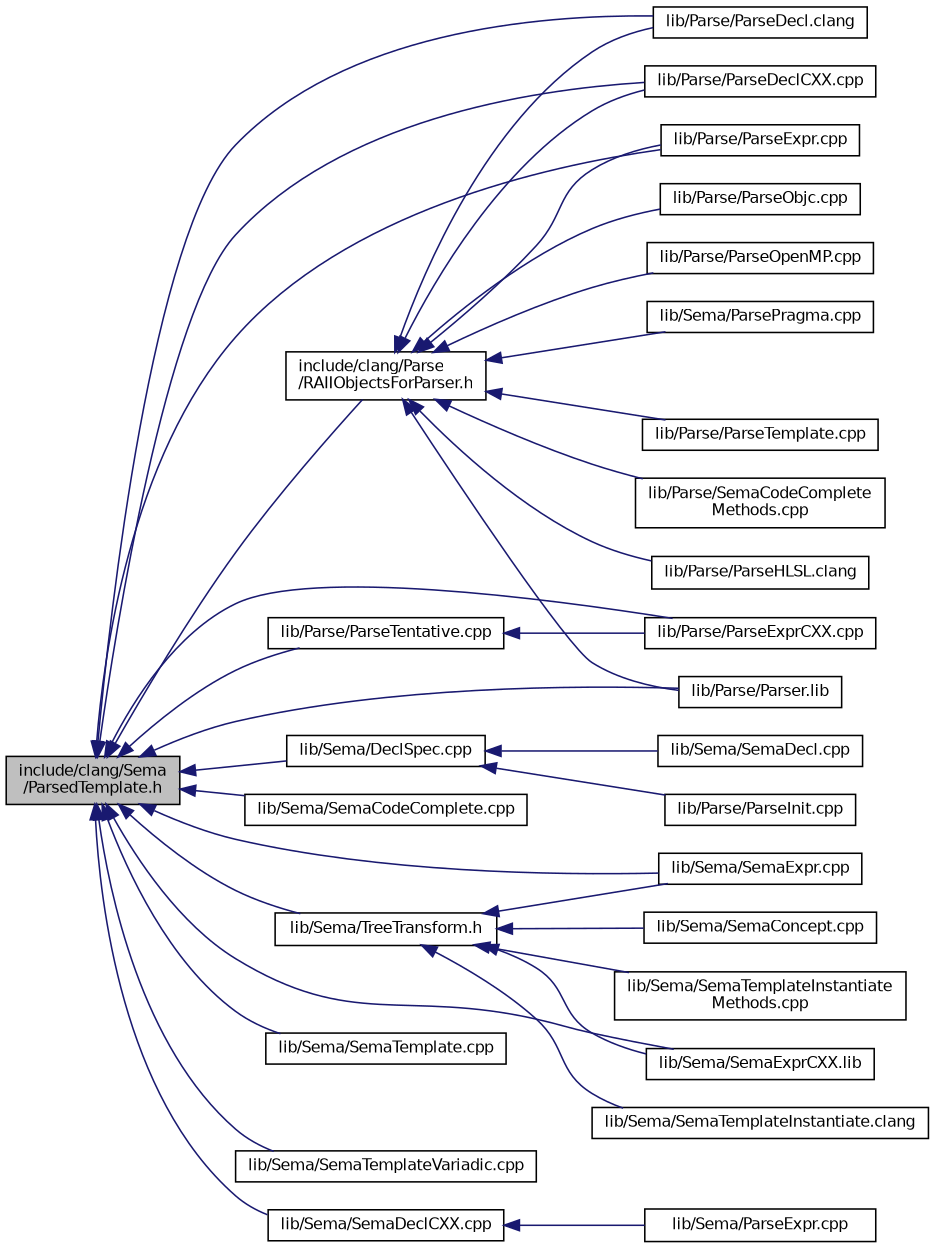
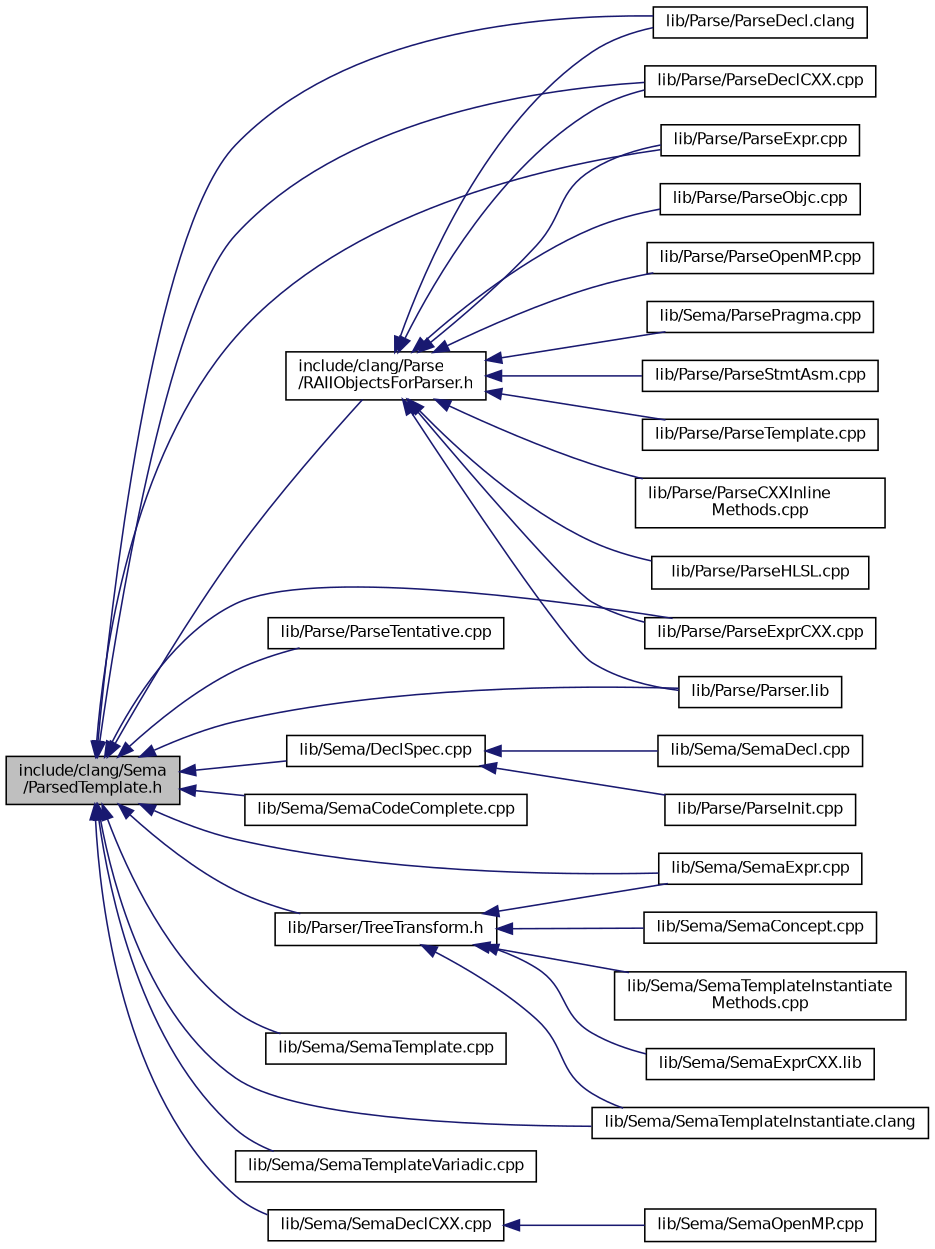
  digraph {
    rankdir=LR
    node [color=black fontname=Helvetica fontsize=10 shape=record]
    edge [color=midnightblue dir=back fontname=Helvetica fontsize=10 labelfontname=Helvetica labelfontsize=10 style=solid]
    n1 [fillcolor=grey75 fontcolor=black height=0.2 label="include/clang/Sema\l/ParsedTemplate.h" style=filled width=0.4]
    n2 [height=0.2 label="include/clang/Parse\l/RAIIObjectsForParser.h" width=0.4]
    n3 [height=0.2 label="lib/Parse/ParseDecl.clang" width=0.4]
    n4 [height=0.2 label="lib/Parse/ParseDeclCXX.cpp" width=0.4]
    n5 [height=0.2 label="lib/Parse/ParseExpr.cpp" width=0.4]
    n6 [height=0.2 label="lib/Parse/ParseExprCXX.cpp" width=0.4]
    n7 [height=0.2 label="lib/Parse/Parser.lib" width=0.4]
    n8 [height=0.2 label="lib/Parse/ParseTentative.cpp" width=0.4]
    n9 [height=0.2 label="lib/Sema/DeclSpec.cpp" width=0.4]
    n10 [height=0.2 label="lib/Sema/SemaCodeComplete.cpp" width=0.4]
-   n11 [height=0.2 label="lib/Sema/TreeTransform.h" width=0.4]
+   n11 [height=0.2 label="lib/Parser/TreeTransform.h" width=0.4]
    n12 [height=0.2 label="lib/Sema/SemaExpr.cpp" width=0.4]
    n13 [height=0.2 label="lib/Sema/SemaExprCXX.lib" width=0.4]
    n14 [height=0.2 label="lib/Sema/SemaTemplate.cpp" width=0.4]
    n15 [height=0.2 label="lib/Sema/SemaDeclCXX.cpp" width=0.4]
    n16 [height=0.2 label="lib/Sema/SemaTemplateVariadic.cpp" width=0.4]
    n17 [height=0.2 label="lib/Parse/ParseTemplate.cpp" width=0.4]
-   n18 [height=0.2 label="lib/Parse/SemaCodeComplete\lMethods.cpp" width=0.4]
-   n19 [height=0.2 label="lib/Parse/ParseHLSL.clang" width=0.4]
+   n18 [height=0.2 label="lib/Parse/ParseCXXInline\lMethods.cpp" width=0.4]
+   n19 [height=0.2 label="lib/Parse/ParseHLSL.cpp" width=0.4]
    n20 [height=0.2 label="lib/Parse/ParseObjc.cpp" width=0.4]
    n21 [height=0.2 label="lib/Parse/ParseOpenMP.cpp" width=0.4]
    n22 [height=0.2 label="lib/Sema/ParsePragma.cpp" width=0.4]
+   n23 [height=0.2 label="lib/Parse/ParseStmtAsm.cpp" width=0.4]
    n24 [height=0.2 label="lib/Sema/SemaDecl.cpp" width=0.4]
    n25 [height=0.2 label="lib/Parse/ParseInit.cpp" width=0.4]
    n26 [height=0.2 label="lib/Sema/SemaConcept.cpp" width=0.4]
    n27 [height=0.2 label="lib/Sema/SemaTemplateInstantiate.clang" width=0.4]
    n28 [height=0.2 label="lib/Sema/SemaTemplateInstantiate\lMethods.cpp" width=0.4]
-   n29 [height=0.2 label="lib/Sema/ParseExpr.cpp" width=0.4]
+   n29 [height=0.2 label="lib/Sema/SemaOpenMP.cpp" width=0.4]
    n1 -> n2
    n1 -> n3
    n1 -> n4
    n1 -> n5
    n1 -> n6
    n1 -> n7
    n1 -> n8
    n1 -> n9
    n1 -> n10
    n1 -> n11
    n1 -> n12
-   n1 -> n13
+   n1 -> n27
    n1 -> n14
    n1 -> n15
    n1 -> n16
    n2 -> n3
    n2 -> n4
    n2 -> n5
-   n8 -> n6
+   n2 -> n6
    n2 -> n7
    n2 -> n17
    n2 -> n18
    n2 -> n19
    n2 -> n20
    n2 -> n21
    n2 -> n22
+   n2 -> n23
    n9 -> n24
    n9 -> n25
    n11 -> n12
    n11 -> n13
    n11 -> n26
    n11 -> n27
    n11 -> n28
    n15 -> n29
  }
